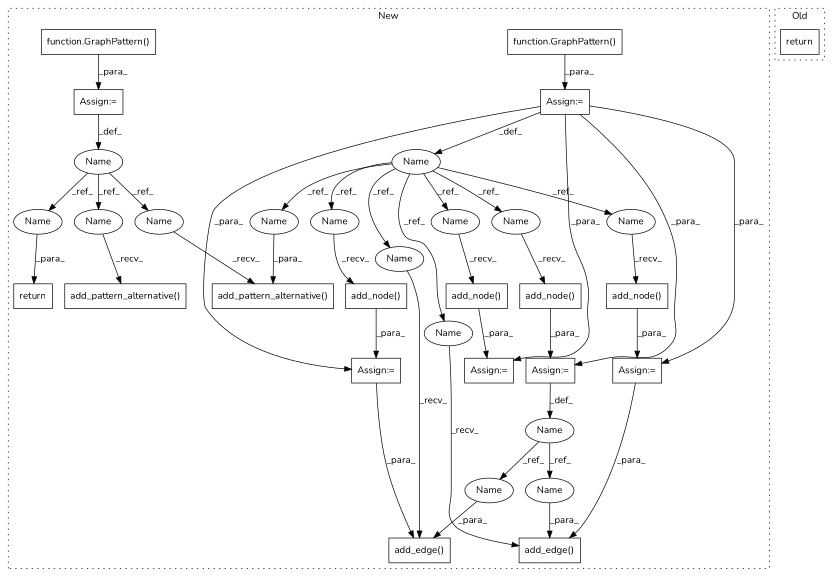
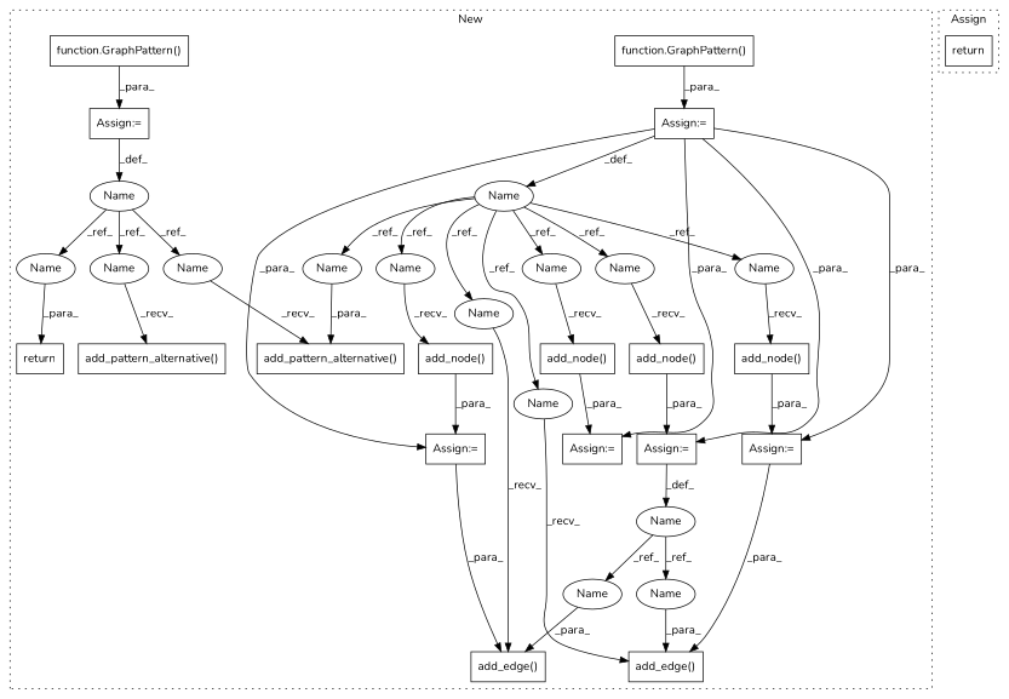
  digraph {
    fontname=Nunito
    node [a=87 l=7 s=2742 shape=box fontname=Nunito]
    edge [fontname=Nunito]
    n1 [a=75 l=45 label="add_node()"]
    n2 [label=Name s=2535 shape=ellipse]
    n3 [a=75 l=51 label="add_node()" s=3007]
    n4 [a=75 l=14 label="function.GraphPattern()" s=2545]
    n5 [a=75 l=79 label="add_node()" s=2585]
    n6 [a=75 l="17,1" label="add_edge()" s="3063,3110"]
    n7 [l=18 label=Name s=2564 shape=ellipse]
    n8 [a=75 l="17,1" label="add_edge()" s="2856,2901"]
    n9 [a=75 l=43 label="add_node()" s=2681]
    n10 [a=68 l=3 label="Assign:=" s=2582]
    n11 [a=68 l=3 label="Assign:=" s=2739]
    n12 [a=68 l=3 label="Assign:=" s=2678]
    n13 [a=68 l=3 label="Assign:=" s=3004]
    n14 [a=68 l=3 label="Assign:=" s=2542]
    n15 [a=75 l="37,1" label="add_pattern_alternative()" s="3159,3203"]
    n16 [a=75 l=14 label="function.GraphPattern()" s=1806]
    n17 [l=12 label=Name s=1791 shape=ellipse]
    n18 [a=75 l="37,1" label="add_pattern_alternative()" s="2464,2508"]
    n19 [a=68 l=3 label="Assign:=" s=1803]
    n20 [a=93 label=return s=3210]
    n21 [label=Name s=2856 shape=ellipse]
    n22 [label=Name s=3007 shape=ellipse]
    n23 [label=Name shape=ellipse]
    n24 [label=Name s=2681 shape=ellipse]
    n25 [label=Name s=3063 shape=ellipse]
    n26 [label=Name s=2585 shape=ellipse]
    n27 [label=Name s=3196 shape=ellipse]
    n28 [l=18 label=Name s=2873 shape=ellipse]
    n29 [l=18 label=Name s=3080 shape=ellipse]
    n30 [l=12 label=Name s=3217 shape=ellipse]
    n31 [l=12 label=Name s=2464 shape=ellipse]
    n32 [l=12 label=Name s=3159 shape=ellipse]
    n33 [a=93 label=return s=2411]
    subgraph cluster_1 {
      label=New
      style=dotted
      n1
      n2
      n3
      n4
      n5
      n6
      n7
      n8
      n9
      n10
      n11
      n12
      n13
      n14
      n15
      n16
      n17
      n18
      n19
      n20
      n21
      n22
      n23
      n24
      n25
      n26
      n27
      n28
      n29
      n30
      n31
      n32
    }
    subgraph cluster_2 {
-     label=Old
+     label=Assign
      style=dotted
      n33
    }
    n1 -> n11 [label=_para_]
    n2 -> n21 [label=_ref_]
    n2 -> n22 [label=_ref_]
    n2 -> n23 [label=_ref_]
    n2 -> n24 [label=_ref_]
    n2 -> n25 [label=_ref_]
    n2 -> n26 [label=_ref_]
    n2 -> n27 [label=_ref_]
    n3 -> n13 [label=_para_]
    n4 -> n14 [label=_para_]
    n5 -> n10 [label=_para_]
    n7 -> n28 [label=_ref_]
    n7 -> n29 [label=_ref_]
    n9 -> n12 [label=_para_]
    n10 -> n7 [label=_def_]
    n12 -> n8 [label=_para_]
    n13 -> n6 [label=_para_]
    n14 -> n2 [label=_def_]
    n14 -> n10 [label=_para_]
    n14 -> n11 [label=_para_]
    n14 -> n12 [label=_para_]
    n14 -> n13 [label=_para_]
    n16 -> n19 [label=_para_]
    n17 -> n30 [label=_ref_]
    n17 -> n31 [label=_ref_]
    n17 -> n32 [label=_ref_]
    n19 -> n17 [label=_def_]
    n21 -> n8 [label=_recv_]
    n22 -> n3 [label=_recv_]
    n23 -> n1 [label=_recv_]
    n24 -> n9 [label=_recv_]
    n25 -> n6 [label=_recv_]
    n26 -> n5 [label=_recv_]
    n27 -> n15 [label=_para_]
    n28 -> n8 [label=_para_]
    n29 -> n6 [label=_para_]
    n30 -> n20 [label=_para_]
    n31 -> n18 [label=_recv_]
    n32 -> n15 [label=_recv_]
  }
